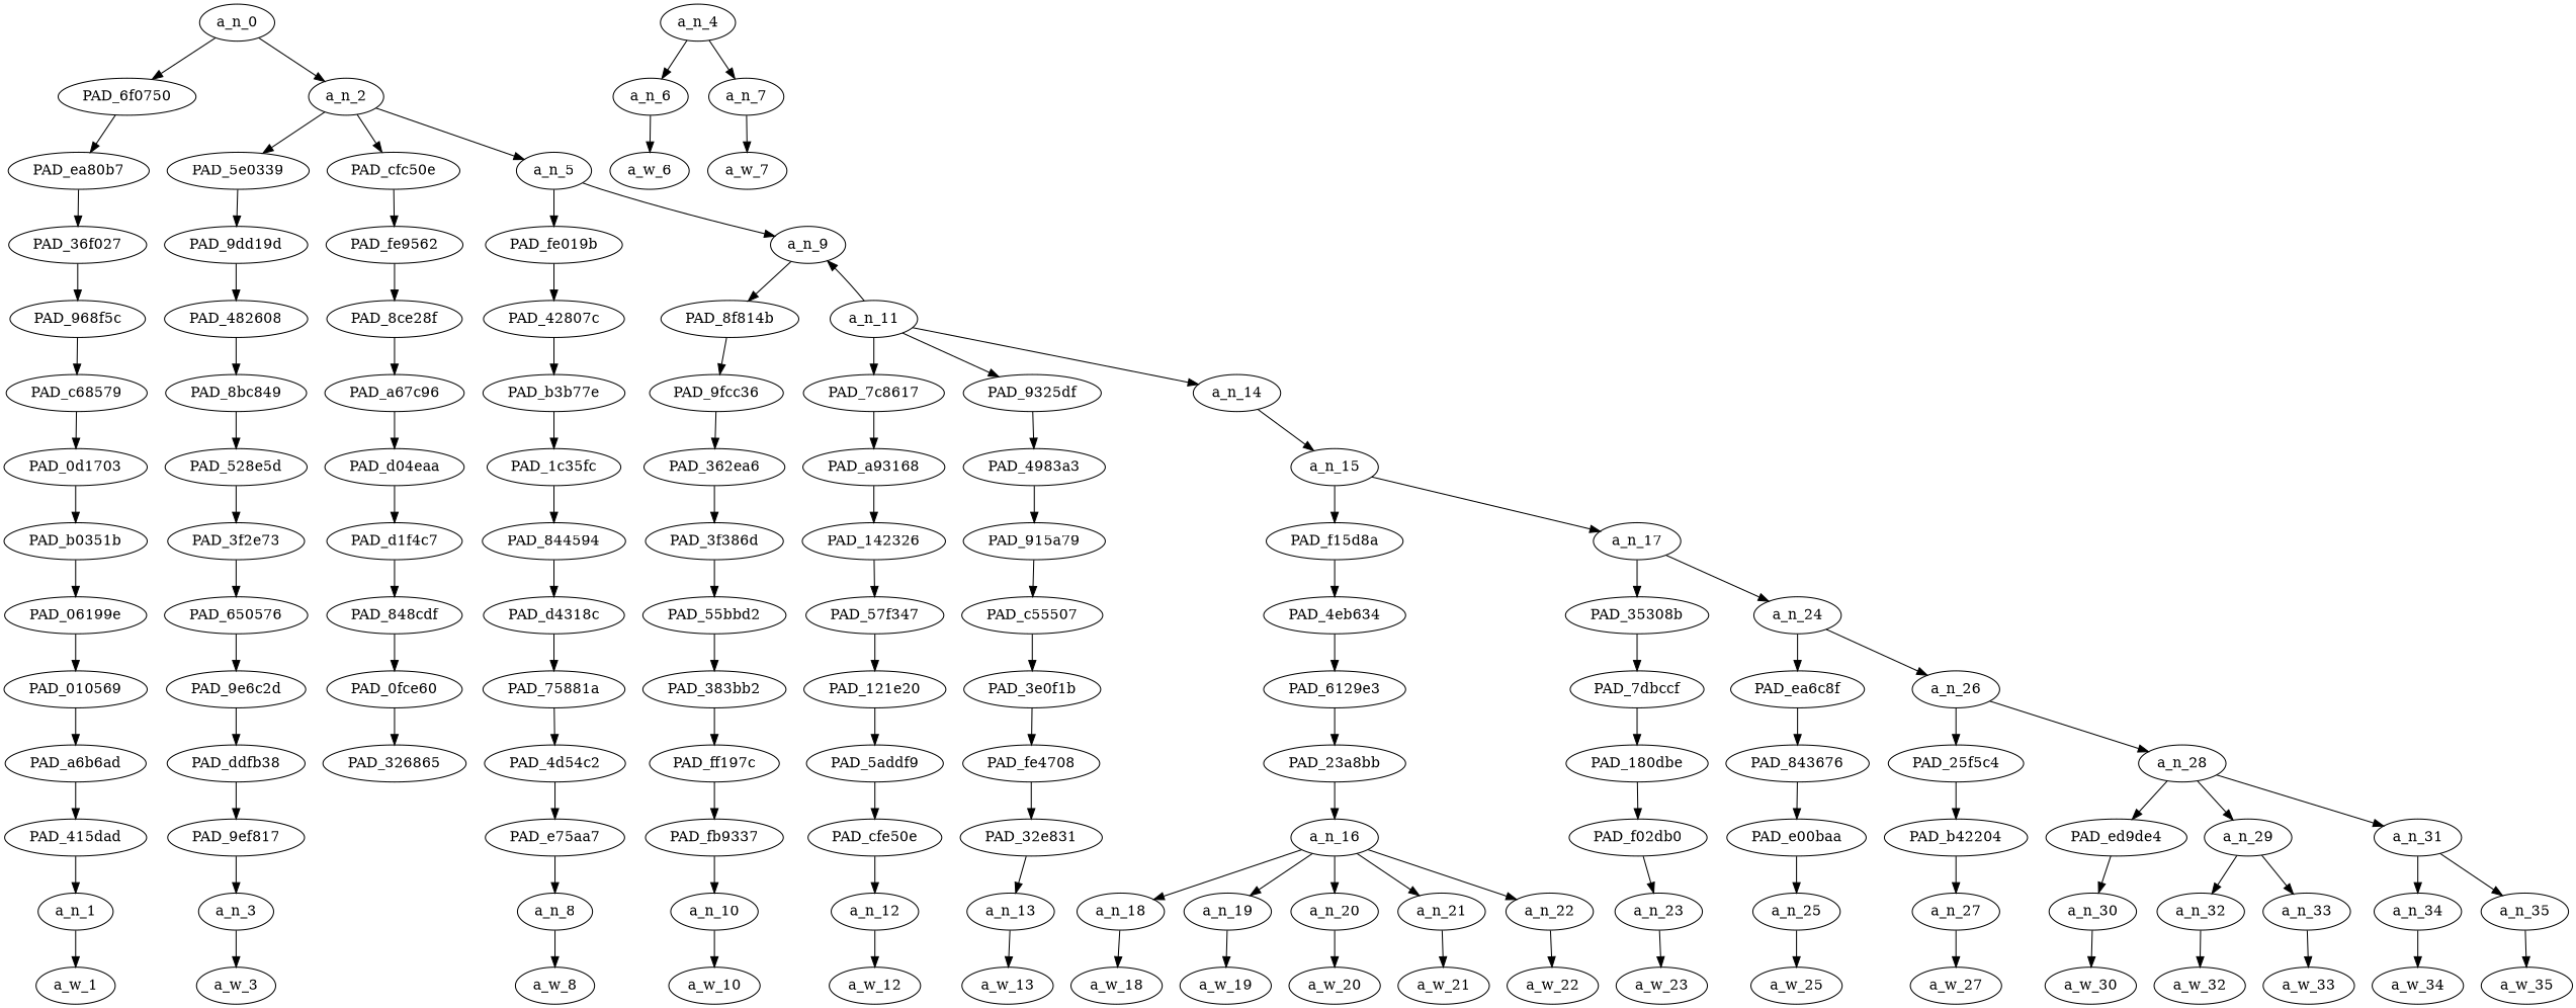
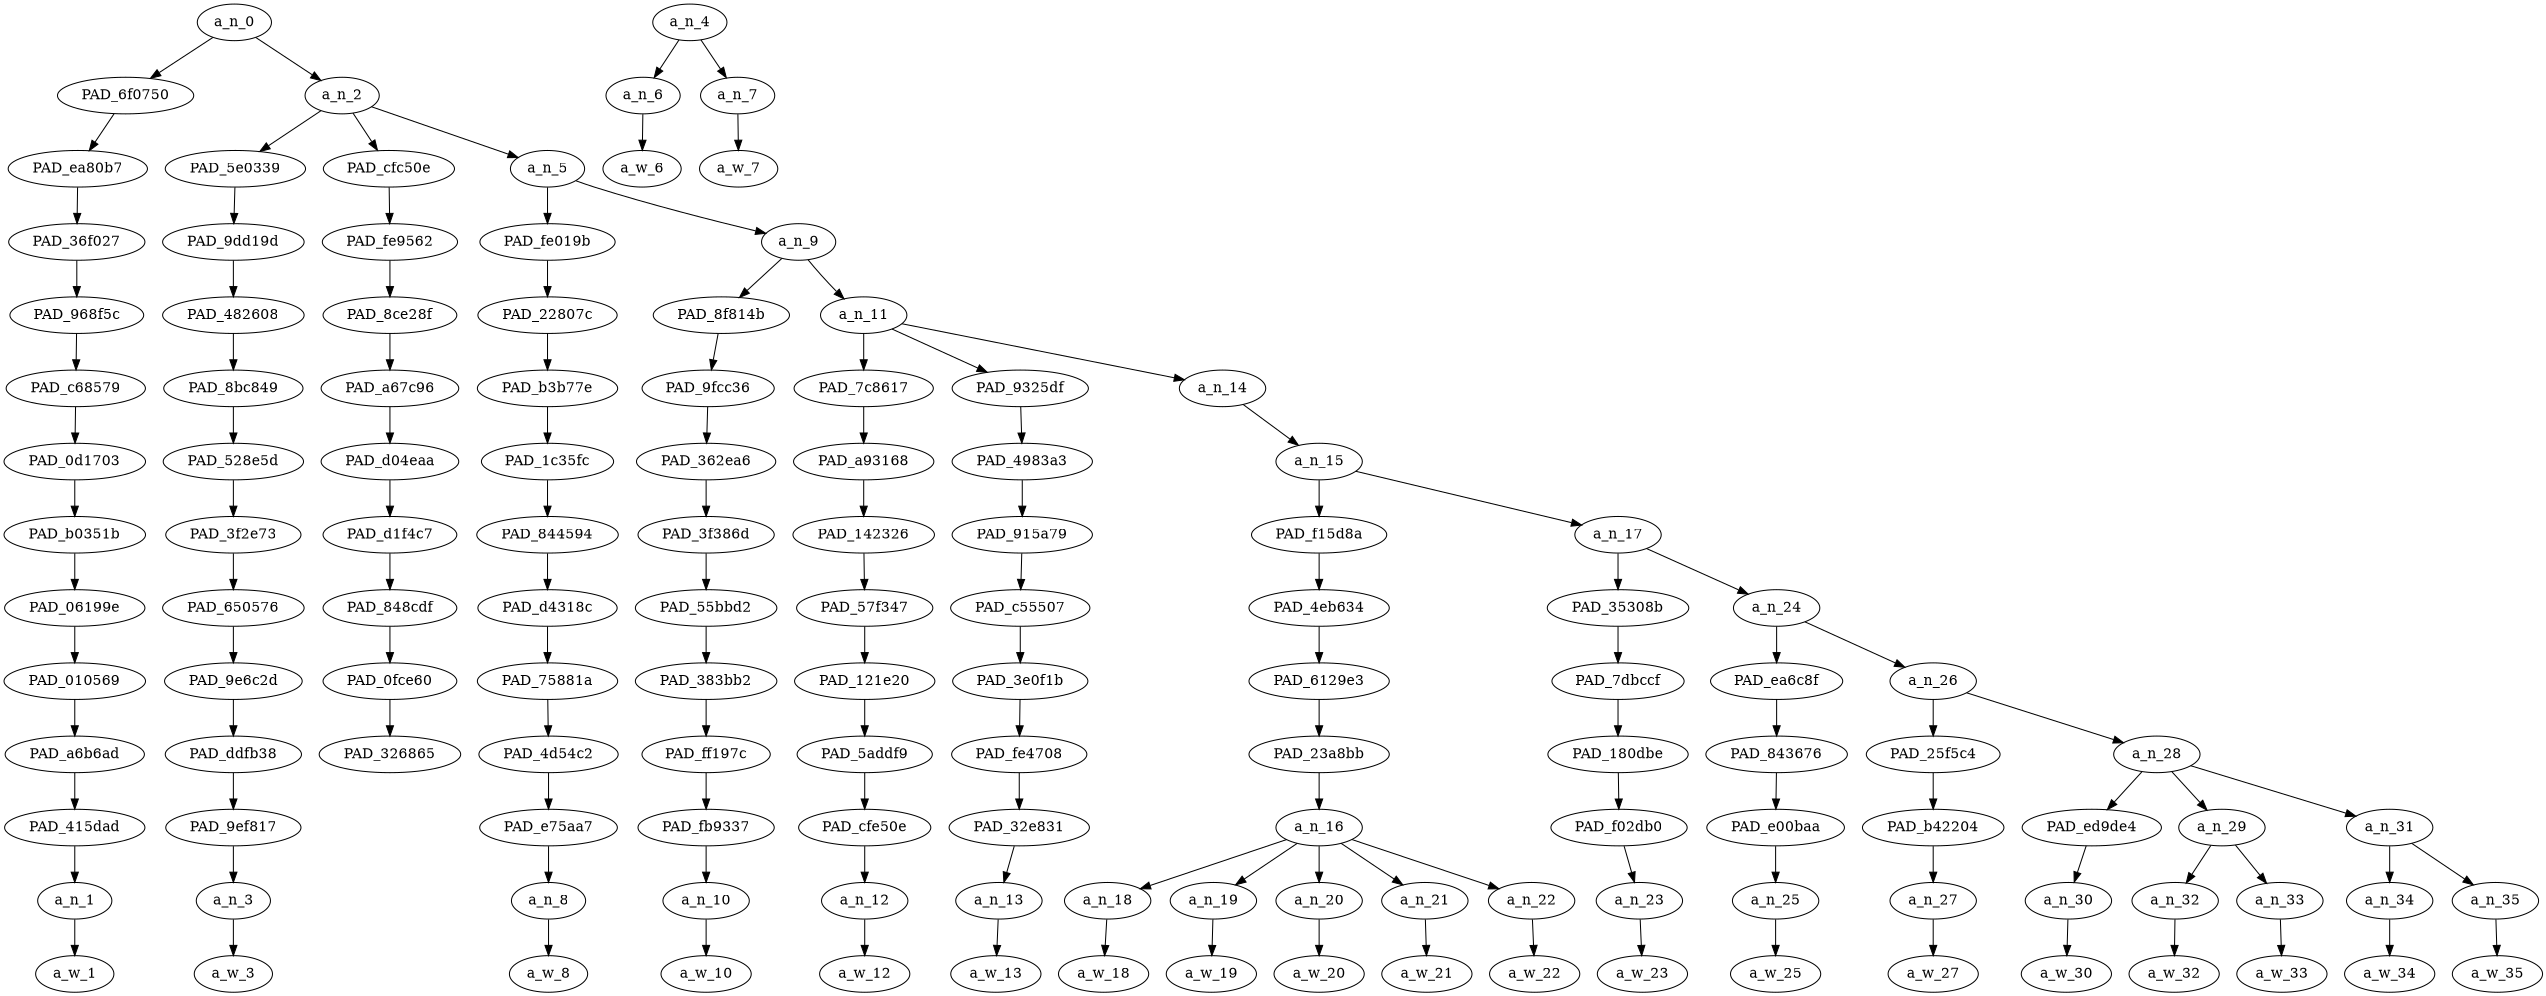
  strict digraph {
    node [div_dir=1 index=0 level=1 text_span="[0]" value=0.03676450]
    a_n_0 [level=13 text_span="[0, 1, 2, 3, 4, 5, 6, 7, 8, 9, 10, 11, 12, 13, 14, 15, 16, 17, 18, 19, 20]" value=1.00000000]
    PAD_6f0750 [level=12]
    a_n_2 [index=1 level=12 text_span="[1, 2, 3, 4, 5, 6, 7, 8, 9, 10, 11, 12, 13, 14, 15, 16, 17, 18, 19, 20]" value=0.96208500]
    PAD_ea80b7 [level=11]
    PAD_5e0339 [div_dir=-1 index=1 level=11 text_span="[1]" value=0.03066303]
    PAD_cfc50e [index=2 level=11 text_span="[2, 3]" value=0.07097489]
    a_n_5 [index=3 level=11 text_span="[4, 5, 6, 7, 8, 9, 10, 11, 12, 13, 14, 15, 16, 17, 18, 19, 20]" value=0.85932973]
    PAD_36f027 [level=10]
    PAD_9dd19d [div_dir=-1 index=1 level=10 text_span="[1]" value=0.03066303]
    PAD_fe9562 [index=2 level=10 text_span="[2, 3]" value=0.07097489]
    PAD_fe019b [index=3 level=10 text_span="[4]" value=0.03048226]
    a_n_9 [index=4 level=10 text_span="[5, 6, 7, 8, 9, 10, 11, 12, 13, 14, 15, 16, 17, 18, 19, 20]" value=0.82772111]
    PAD_968f5c [level=9]
    n14 [label=PAD_c68579 level=8]
    PAD_0d1703 [level=7]
    PAD_b0351b [level=6]
    PAD_06199e [level=5]
    PAD_010569 [level=4]
    PAD_a6b6ad [level=3]
    PAD_415dad [level=2]
    a_n_1
    a_w_1 [div_dir=0 level=0 value=it]
    PAD_482608 [div_dir=-1 index=1 level=9 text_span="[1]" value=0.03066303]
    PAD_8ce28f [index=2 level=9 text_span="[2, 3]" value=0.07097489]
-   PAD_42807c [index=3 level=9 text_span="[4]" value=0.03048226]
+   PAD_42807c [index=3 level=9 text_span="[4]" value=0.03048226 label=PAD_22807c]
    PAD_8f814b [index=4 level=9 text_span="[5]" value=0.04111969]
    a_n_11 [index=5 level=9 text_span="[6, 7, 8, 9, 10, 11, 12, 13, 14, 15, 16, 17, 18, 19, 20]" value=0.78545127]
    PAD_8bc849 [div_dir=-1 index=1 level=8 text_span="[1]" value=0.03066303]
    PAD_528e5d [div_dir=-1 index=1 level=7 text_span="[1]" value=0.03066303]
    PAD_3f2e73 [div_dir=-1 index=1 level=6 text_span="[1]" value=0.03066303]
    PAD_650576 [div_dir=-1 index=1 level=5 text_span="[1]" value=0.03066303]
    PAD_9e6c2d [div_dir=-1 index=1 level=4 text_span="[1]" value=0.03066303]
    PAD_ddfb38 [div_dir=-1 index=1 level=3 text_span="[1]" value=0.03066303]
    PAD_9ef817 [div_dir=-1 index=1 level=2 text_span="[1]" value=0.03066303]
    a_n_3 [div_dir=-1 index=1 text_span="[1]" value=0.03066303]
    a_w_3 [div_dir=0 index=1 level=0 text_span="[1]" value=was]
    PAD_a67c96 [index=2 level=8 text_span="[2, 3]" value=0.07097489]
    PAD_d04eaa [index=2 level=7 text_span="[2, 3]" value=0.07097489]
    PAD_d1f4c7 [index=2 level=6 text_span="[2, 3]" value=0.07097489]
    PAD_848cdf [index=2 level=5 text_span="[2, 3]" value=0.07097489]
    PAD_0fce60 [index=2 level=4 text_span="[2, 3]" value=0.07097489]
    PAD_326865 [index=2 level=3 text_span="[2, 3]" value=0.07097489]
    a_n_4 [index=2 level=2 text_span="[2, 3]" value=0.07097489]
    a_n_6 [index=2 text_span="[2]" value=0.03197851]
    a_n_7 [index=3 text_span="[3]" value=0.03870715]
    a_w_6 [div_dir=0 index=2 level=0 text_span="[2]" value=better]
    a_w_7 [div_dir=0 index=3 level=0 text_span="[3]" value=off]
    PAD_b3b77e [index=3 level=8 text_span="[4]" value=0.03048226]
    PAD_9fcc36 [index=4 level=8 text_span="[5]" value=0.04111969]
    PAD_7c8617 [index=5 level=8 text_span="[6]" value=0.03540445]
    PAD_9325df [index=6 level=8 text_span="[7]" value=0.03082162]
    a_n_14 [index=7 level=8 text_span="[8, 9, 10, 11, 12, 13, 14, 15, 16, 17, 18, 19, 20]" value=0.71810819]
    PAD_1c35fc [index=3 level=7 text_span="[4]" value=0.03048226]
    PAD_844594 [index=3 level=6 text_span="[4]" value=0.03048226]
    PAD_d4318c [index=3 level=5 text_span="[4]" value=0.03048226]
    PAD_75881a [index=3 level=4 text_span="[4]" value=0.03048226]
    PAD_4d54c2 [index=3 level=3 text_span="[4]" value=0.03048226]
    PAD_e75aa7 [index=3 level=2 text_span="[4]" value=0.03048226]
    a_n_8 [index=4 text_span="[4]" value=0.03048226]
    a_w_8 [div_dir=0 index=4 level=0 text_span="[4]" value=when]
    PAD_362ea6 [index=4 level=7 text_span="[5]" value=0.04111969]
    PAD_a93168 [index=5 level=7 text_span="[6]" value=0.03540445]
    PAD_4983a3 [index=6 level=7 text_span="[7]" value=0.03082162]
    a_n_15 [index=7 level=7 text_span="[8, 9, 10, 11, 12, 13, 14, 15, 16, 17, 18, 19, 20]" value=0.71700011]
    PAD_3f386d [index=4 level=6 text_span="[5]" value=0.04111969]
    PAD_55bbd2 [index=4 level=5 text_span="[5]" value=0.04111969]
    PAD_383bb2 [index=4 level=4 text_span="[5]" value=0.04111969]
    PAD_ff197c [index=4 level=3 text_span="[5]" value=0.04111969]
    PAD_fb9337 [index=4 level=2 text_span="[5]" value=0.04111969]
    a_n_10 [index=5 text_span="[5]" value=0.04111969]
    a_w_10 [div_dir=0 index=5 level=0 text_span="[5]" value=apartheid]
    PAD_142326 [index=5 level=6 text_span="[6]" value=0.03540445]
    PAD_915a79 [index=6 level=6 text_span="[7]" value=0.03082162]
    PAD_f15d8a [index=7 level=6 text_span="[8, 9, 10, 11, 12]" value=0.44734557]
    a_n_17 [index=8 level=6 text_span="[13, 14, 15, 16, 17, 18, 19, 20]" value=0.26854645]
    PAD_57f347 [index=5 level=5 text_span="[6]" value=0.03540445]
    PAD_121e20 [index=5 level=4 text_span="[6]" value=0.03540445]
    PAD_5addf9 [index=5 level=3 text_span="[6]" value=0.03540445]
    PAD_cfe50e [index=5 level=2 text_span="[6]" value=0.03540445]
    a_n_12 [index=6 text_span="[6]" value=0.03540445]
    a_w_12 [div_dir=0 index=6 level=0 text_span="[6]" value=existed]
    PAD_c55507 [index=6 level=5 text_span="[7]" value=0.03082162]
    PAD_3e0f1b [index=6 level=4 text_span="[7]" value=0.03082162]
    PAD_fe4708 [index=6 level=3 text_span="[7]" value=0.03082162]
    PAD_32e831 [index=6 level=2 text_span="[7]" value=0.03082162]
    a_n_13 [index=7 text_span="[7]" value=0.03082162]
    a_w_13 [div_dir=0 index=7 level=0 text_span="[7]" value=now]
    PAD_4eb634 [index=7 level=5 text_span="[8, 9, 10, 11, 12]" value=0.44734557]
    PAD_35308b [index=8 level=5 text_span="[13]" value=0.03474007]
    a_n_24 [index=9 level=5 text_span="[14, 15, 16, 17, 18, 19, 20]" value=0.23329443]
    PAD_6129e3 [index=7 level=4 text_span="[8, 9, 10, 11, 12]" value=0.44734557]
    PAD_7dbccf [index=8 level=4 text_span="[13]" value=0.03474007]
    PAD_ea6c8f [index=9 level=4 text_span="[14]" value=0.03790595]
    a_n_26 [index=10 level=4 text_span="[15, 16, 17, 18, 19, 20]" value=0.19488484]
    PAD_23a8bb [index=7 level=3 text_span="[8, 9, 10, 11, 12]" value=0.44734557]
    a_n_16 [index=7 level=2 text_span="[8, 9, 10, 11, 12]" value=0.44734557]
    a_n_18 [div_dir=-1 index=8 text_span="[8]" value=0.04208074]
    a_n_19 [index=9 text_span="[9]" value=0.03449586]
    a_n_20 [index=10 text_span="[10]" value=0.10217717]
    a_n_21 [index=11 text_span="[11]" value=0.10154679]
    a_n_22 [index=12 text_span="[12]" value=0.16600753]
    a_w_18 [div_dir=0 index=8 level=0 text_span="[8]" value=its]
    a_w_19 [div_dir=0 index=9 level=0 text_span="[9]" value=a]
    a_w_20 [div_dir=0 index=10 level=0 text_span="[10]" value=nigger]
    a_w_21 [div_dir=0 index=11 level=0 text_span="[11]" value=shithole]
    a_w_22 [div_dir=0 index=12 level=0 text_span="[12]" value=niggers]
    PAD_180dbe [index=8 level=3 text_span="[13]" value=0.03474007]
    PAD_843676 [index=9 level=3 text_span="[14]" value=0.03790595]
    PAD_25f5c4 [index=10 level=3 text_span="[15]" value=0.04416661]
    a_n_28 [index=11 level=3 text_span="[16, 17, 18, 19, 20]" value=0.15029144]
    PAD_f02db0 [index=8 level=2 text_span="[13]" value=0.03474007]
    a_n_23 [index=13 text_span="[13]" value=0.03474007]
    a_w_23 [div_dir=0 index=13 level=0 text_span="[13]" value=are]
    PAD_e00baa [index=9 level=2 text_span="[14]" value=0.03790595]
    PAD_b42204 [index=10 level=2 text_span="[15]" value=0.04416661]
    PAD_ed9de4 [index=12 level=2 text_span="[18]" value=0.02644212]
    a_n_29 [index=11 level=2 text_span="[16, 17]" value=0.05772326]
    a_n_31 [index=13 level=2 text_span="[19, 20]" value=0.06578728]
    a_n_25 [index=14 text_span="[14]" value=0.03790595]
    a_w_25 [div_dir=0 index=14 level=0 text_span="[14]" value=killing]
    a_n_27 [index=15 text_span="[15]" value=0.04416661]
    a_n_30 [index=18 text_span="[18]" value=0.02644212]
    a_n_32 [index=16 text_span="[16]" value=0.03067158]
    a_n_33 [index=17 text_span="[17]" value=0.02685943]
    a_n_34 [index=19 text_span="[19]" value=0.03064535]
    a_n_35 [index=20 text_span="[20]" value=0.03485692]
    a_w_27 [div_dir=0 index=15 level=0 text_span="[15]" value=whites]
    a_w_30 [div_dir=0 index=18 level=0 text_span="[18]" value=or]
    a_w_32 [div_dir=0 index=16 level=0 text_span="[16]" value=get]
    a_w_33 [div_dir=0 index=17 level=0 text_span="[17]" value=out]
    a_w_34 [div_dir=0 index=19 level=0 text_span="[19]" value=stay]
    a_w_35 [div_dir=0 index=20 level=0 text_span="[20]" value=away]
    a_n_0 -> PAD_6f0750
    a_n_0 -> a_n_2
    PAD_6f0750 -> PAD_ea80b7
    a_n_2 -> PAD_5e0339
    a_n_2 -> PAD_cfc50e
    a_n_2 -> a_n_5
    PAD_ea80b7 -> PAD_36f027
    PAD_5e0339 -> PAD_9dd19d
    PAD_cfc50e -> PAD_fe9562
    a_n_5 -> PAD_fe019b
    a_n_5 -> a_n_9
    PAD_36f027 -> PAD_968f5c
    PAD_9dd19d -> PAD_482608
    PAD_fe9562 -> PAD_8ce28f
    PAD_fe019b -> PAD_42807c
    a_n_9 -> PAD_8f814b
-   a_n_11 -> a_n_9
+   a_n_9 -> a_n_11
    PAD_968f5c -> n14
    n14 -> PAD_0d1703
    PAD_0d1703 -> PAD_b0351b
    PAD_b0351b -> PAD_06199e
    PAD_06199e -> PAD_010569
    PAD_010569 -> PAD_a6b6ad
    PAD_a6b6ad -> PAD_415dad
    PAD_415dad -> a_n_1
    a_n_1 -> a_w_1
    PAD_482608 -> PAD_8bc849
    PAD_8ce28f -> PAD_a67c96
    PAD_42807c -> PAD_b3b77e
    PAD_8f814b -> PAD_9fcc36
    a_n_11 -> PAD_7c8617
    a_n_11 -> PAD_9325df
    a_n_11 -> a_n_14
    PAD_8bc849 -> PAD_528e5d
    PAD_528e5d -> PAD_3f2e73
    PAD_3f2e73 -> PAD_650576
    PAD_650576 -> PAD_9e6c2d
    PAD_9e6c2d -> PAD_ddfb38
    PAD_ddfb38 -> PAD_9ef817
    PAD_9ef817 -> a_n_3
    a_n_3 -> a_w_3
    PAD_a67c96 -> PAD_d04eaa
    PAD_d04eaa -> PAD_d1f4c7
    PAD_d1f4c7 -> PAD_848cdf
    PAD_848cdf -> PAD_0fce60
    PAD_0fce60 -> PAD_326865
    a_n_4 -> a_n_6
    a_n_4 -> a_n_7
    a_n_6 -> a_w_6
    a_n_7 -> a_w_7
    PAD_b3b77e -> PAD_1c35fc
    PAD_9fcc36 -> PAD_362ea6
    PAD_7c8617 -> PAD_a93168
    PAD_9325df -> PAD_4983a3
    a_n_14 -> a_n_15
    PAD_1c35fc -> PAD_844594
    PAD_844594 -> PAD_d4318c
    PAD_d4318c -> PAD_75881a
    PAD_75881a -> PAD_4d54c2
    PAD_4d54c2 -> PAD_e75aa7
    PAD_e75aa7 -> a_n_8
    a_n_8 -> a_w_8
    PAD_362ea6 -> PAD_3f386d
    PAD_a93168 -> PAD_142326
    PAD_4983a3 -> PAD_915a79
    a_n_15 -> PAD_f15d8a
    a_n_15 -> a_n_17
    PAD_3f386d -> PAD_55bbd2
    PAD_55bbd2 -> PAD_383bb2
    PAD_383bb2 -> PAD_ff197c
    PAD_ff197c -> PAD_fb9337
    PAD_fb9337 -> a_n_10
    a_n_10 -> a_w_10
    PAD_142326 -> PAD_57f347
    PAD_915a79 -> PAD_c55507
    PAD_f15d8a -> PAD_4eb634
    a_n_17 -> PAD_35308b
    a_n_17 -> a_n_24
    PAD_57f347 -> PAD_121e20
    PAD_121e20 -> PAD_5addf9
    PAD_5addf9 -> PAD_cfe50e
    PAD_cfe50e -> a_n_12
    a_n_12 -> a_w_12
    PAD_c55507 -> PAD_3e0f1b
    PAD_3e0f1b -> PAD_fe4708
    PAD_fe4708 -> PAD_32e831
    PAD_32e831 -> a_n_13
    a_n_13 -> a_w_13
    PAD_4eb634 -> PAD_6129e3
    PAD_35308b -> PAD_7dbccf
    a_n_24 -> PAD_ea6c8f
    a_n_24 -> a_n_26
    PAD_6129e3 -> PAD_23a8bb
    PAD_7dbccf -> PAD_180dbe
    PAD_ea6c8f -> PAD_843676
    a_n_26 -> PAD_25f5c4
    a_n_26 -> a_n_28
    PAD_23a8bb -> a_n_16
    a_n_16 -> a_n_18
    a_n_16 -> a_n_19
    a_n_16 -> a_n_20
    a_n_16 -> a_n_21
    a_n_16 -> a_n_22
    a_n_18 -> a_w_18
    a_n_19 -> a_w_19
    a_n_20 -> a_w_20
    a_n_21 -> a_w_21
    a_n_22 -> a_w_22
    PAD_180dbe -> PAD_f02db0
    PAD_843676 -> PAD_e00baa
    PAD_25f5c4 -> PAD_b42204
    a_n_28 -> PAD_ed9de4
    a_n_28 -> a_n_29
    a_n_28 -> a_n_31
    PAD_f02db0 -> a_n_23
    a_n_23 -> a_w_23
    PAD_e00baa -> a_n_25
    PAD_b42204 -> a_n_27
    PAD_ed9de4 -> a_n_30
    a_n_29 -> a_n_32
    a_n_29 -> a_n_33
    a_n_31 -> a_n_34
    a_n_31 -> a_n_35
    a_n_25 -> a_w_25
    a_n_27 -> a_w_27
    a_n_30 -> a_w_30
    a_n_32 -> a_w_32
    a_n_33 -> a_w_33
    a_n_34 -> a_w_34
    a_n_35 -> a_w_35
  }
